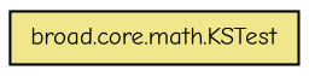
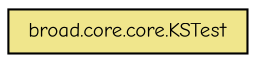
  digraph {
    rankdir=LR
    fontname="Comic Neue"
-   n1 [color=black fillcolor=khaki fontname="Comic Neue" fontsize=10 height=0.2 label="broad.core.math.KSTest" shape=record style=filled width=0.4]
+   n1 [color=black fillcolor=khaki fontname="Comic Neue" fontsize=10 height=0.2 label="broad.core.core.KSTest" shape=record style=filled width=0.4]
  }
